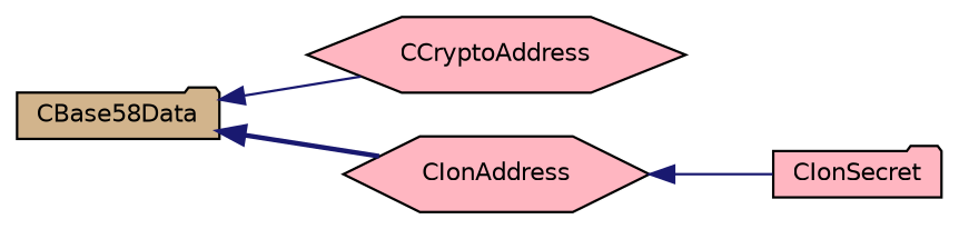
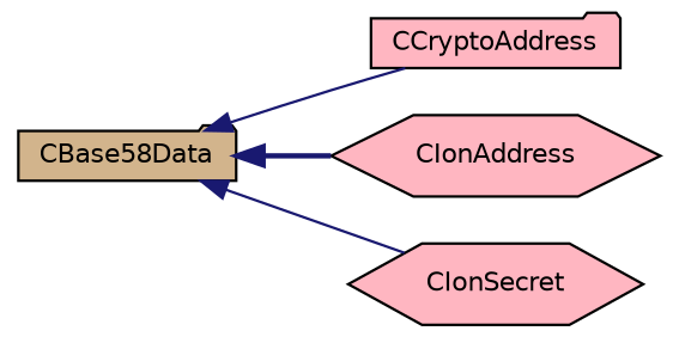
  digraph {
    rankdir=LR
    node [color=black fillcolor=lightpink fontname=Helvetica fontsize=10 shape=folder style=filled]
    edge [color=midnightblue dir=back fontname=Helvetica fontsize=10 labelfontname=Helvetica labelfontsize=10 style=solid]
    n1 [fillcolor=tan height=0.2 label=CBase58Data width=0.4]
-   n2 [height=0.2 label=CCryptoAddress shape=hexagon width=0.4]
+   n2 [height=0.2 label=CCryptoAddress width=0.4]
    n3 [height=0.2 label=CIonAddress shape=hexagon width=0.4]
-   n4 [height=0.2 label=CIonSecret width=0.4]
+   n4 [height=0.2 label=CIonSecret shape=hexagon width=0.4]
    n1 -> n2
    n1 -> n3 [style=bold]
-   n3 -> n4
+   n1 -> n4
  }
